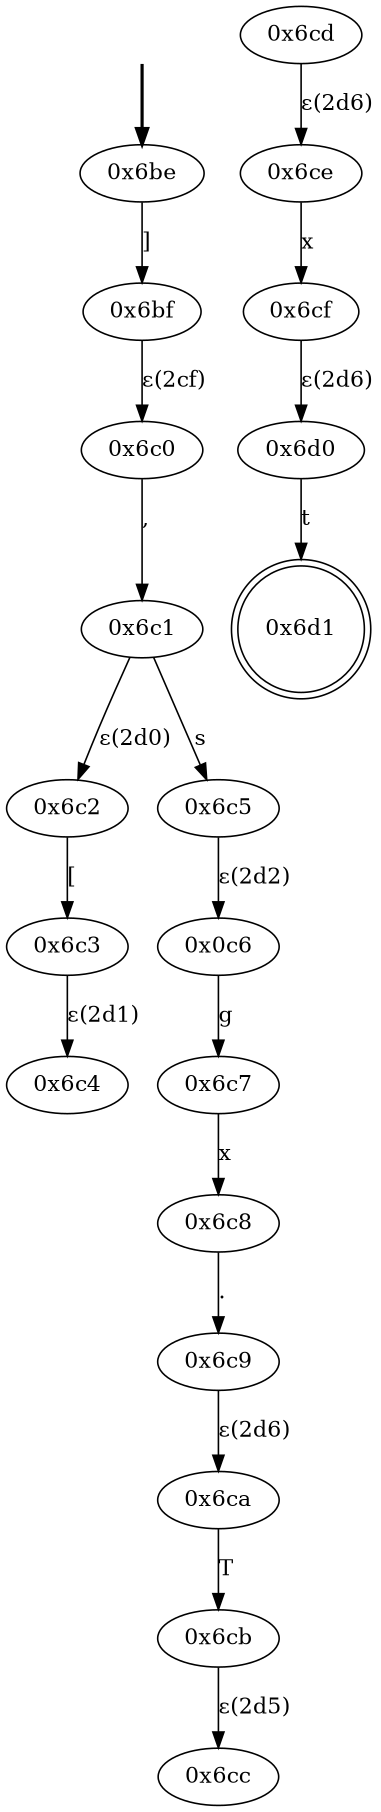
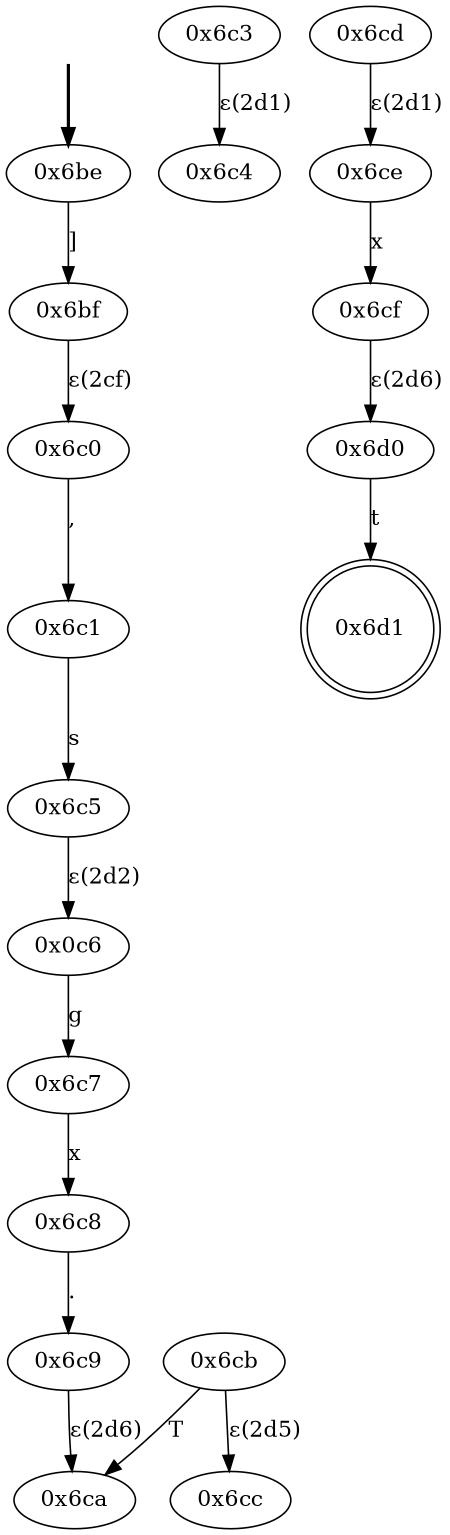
  digraph {
    fake [style=invisible]
    "0x6be" [root=true]
    "0x6bf"
    "0x6c0"
    "0x6c1"
-   "0x6c2"
    "0x6c5"
    "0x6c3"
    "0x6c4"
    n10 [label="0x0c6"]
    "0x6c7"
    "0x6c8"
    "0x6c9"
    "0x6ca"
    "0x6cb"
    "0x6cc"
    "0x6cd"
    "0x6ce"
    "0x6cf"
    "0x6d0"
    "0x6d1" [shape=doublecircle]
    fake -> "0x6be" [style=bold]
    "0x6be" -> "0x6bf" [label="]"]
    "0x6bf" -> "0x6c0" [label="ε(2cf)"]
    "0x6c0" -> "0x6c1" [label=","]
-   "0x6c1" -> "0x6c2" [label="ε(2d0)"]
    "0x6c1" -> "0x6c5" [label=s]
-   "0x6c2" -> "0x6c3" [label="["]
    "0x6c5" -> n10 [label="ε(2d2)"]
    "0x6c3" -> "0x6c4" [label="ε(2d1)"]
    n10 -> "0x6c7" [label=g]
    "0x6c7" -> "0x6c8" [label=x]
    "0x6c8" -> "0x6c9" [label="."]
    "0x6c9" -> "0x6ca" [label="ε(2d6)"]
-   "0x6ca" -> "0x6cb" [label=T]
+   "0x6cb" -> "0x6ca" [label=T]
    "0x6cb" -> "0x6cc" [label="ε(2d5)"]
-   "0x6cd" -> "0x6ce" [label="ε(2d6)"]
+   "0x6cd" -> "0x6ce" [label="ε(2d1)"]
    "0x6ce" -> "0x6cf" [label=x]
    "0x6cf" -> "0x6d0" [label="ε(2d6)"]
    "0x6d0" -> "0x6d1" [label=t]
  }
